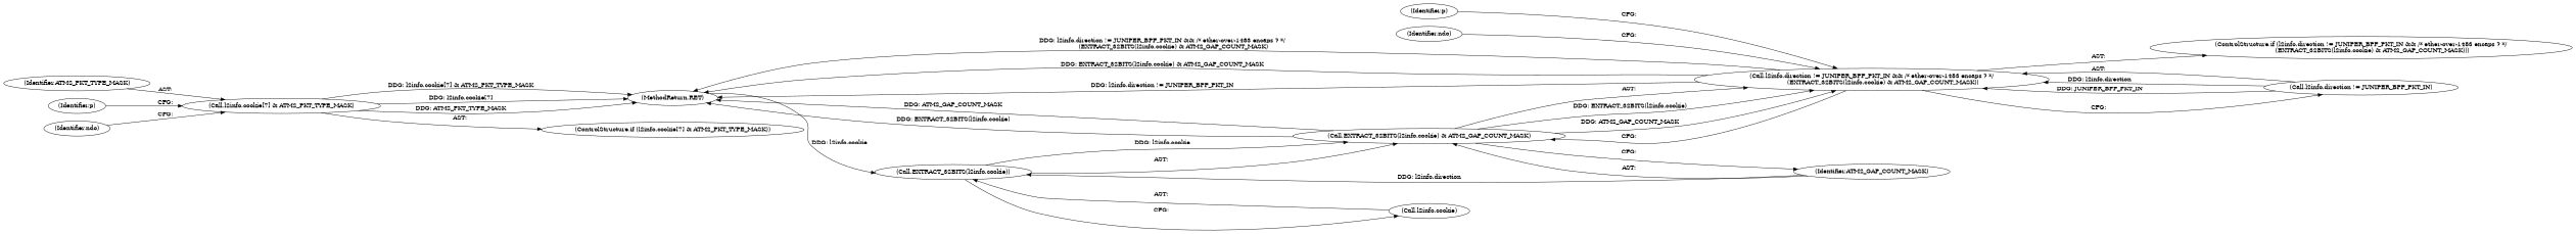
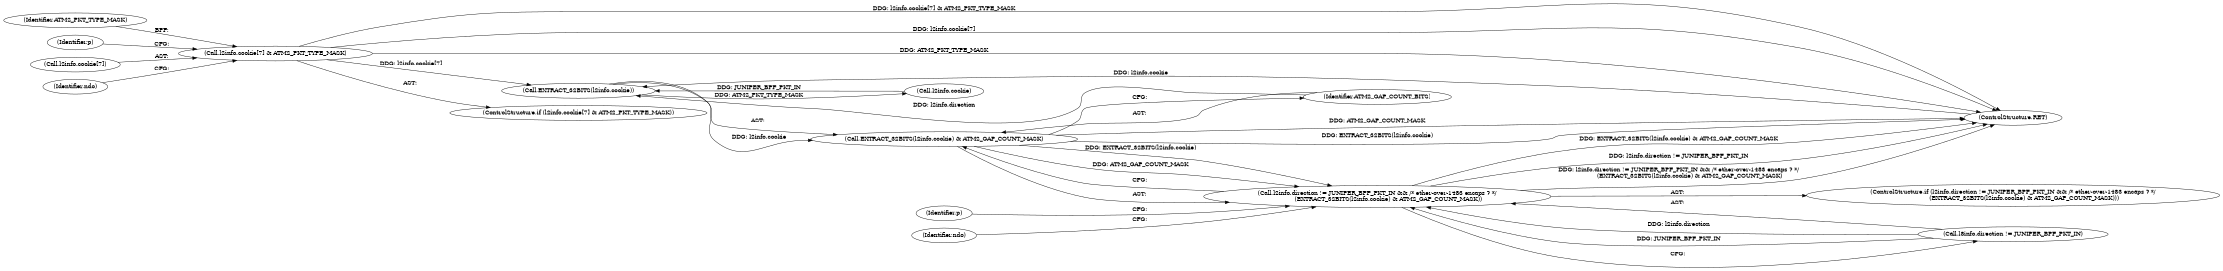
  digraph {
    rankdir=LR
    n1 [label="(Call,l2info.cookie[7] & ATM2_PKT_TYPE_MASK)"]
    n2 [label="(Call,EXTRACT_32BITS(l2info.cookie))"]
-   n3 [label="(MethodReturn,RET)"]
+   n3 [label="(ControlStructure,RET)"]
    n4 [label="(ControlStructure,if (l2info.cookie[7] & ATM2_PKT_TYPE_MASK))"]
    n5 [label="(Call,EXTRACT_32BITS(l2info.cookie) & ATM2_GAP_COUNT_MASK)"]
    n6 [label="(Call,l2info.cookie)"]
    n7 [label="(Identifier,ATM2_PKT_TYPE_MASK)"]
    n8 [label="(Call,l2info.direction != JUNIPER_BPF_PKT_IN && /* ether-over-1483 encaps ? */\n            (EXTRACT_32BITS(l2info.cookie) & ATM2_GAP_COUNT_MASK))"]
-   n9 [label="(Identifier,ATM2_GAP_COUNT_MASK)"]
+   n9 [label="(Identifier,ATM2_GAP_COUNT_BITS)"]
    n10 [label="(ControlStructure,if (l2info.direction != JUNIPER_BPF_PKT_IN && /* ether-over-1483 encaps ? */\n            (EXTRACT_32BITS(l2info.cookie) & ATM2_GAP_COUNT_MASK)))"]
-   n11 [label="(Call,l2info.direction != JUNIPER_BPF_PKT_IN)"]
+   n11 [label="(Call,l8info.direction != JUNIPER_BPF_PKT_IN)"]
    n12 [label="(Identifier,p)"]
    n13 [label="(Identifier,ndo)"]
    n14 [label="(Identifier,p)"]
+   n15 [label="(Call,l2info.cookie[7])"]
    n16 [label="(Identifier,ndo)"]
+   n1 -> n2 [label="DDG: l2info.cookie[7]"]
    n1 -> n3 [label="DDG: l2info.cookie[7] & ATM2_PKT_TYPE_MASK"]
    n1 -> n3 [label="DDG: l2info.cookie[7]"]
    n1 -> n3 [label="DDG: ATM2_PKT_TYPE_MASK"]
    n1 -> n4 [label="AST: "]
    n2 -> n5 [label="AST: "]
    n2 -> n5 [label="DDG: l2info.cookie"]
-   n2 -> n6 [label="CFG: "]
+   n2 -> n6 [label="DDG: ATM2_PKT_TYPE_MASK"]
    n3 -> n2 [label="DDG: l2info.cookie"]
    n5 -> n3 [label="DDG: ATM2_GAP_COUNT_MASK"]
    n5 -> n3 [label="DDG: EXTRACT_32BITS(l2info.cookie)"]
    n5 -> n8 [label="AST: "]
    n5 -> n8 [label="DDG: EXTRACT_32BITS(l2info.cookie)"]
    n5 -> n8 [label="DDG: ATM2_GAP_COUNT_MASK"]
    n5 -> n9 [label="CFG: "]
-   n6 -> n2 [label="AST: "]
-   n7 -> n1 [label="AST: "]
+   n6 -> n2 [label="DDG: JUNIPER_BPF_PKT_IN"]
+   n7 -> n1 [label="BPF: "]
    n8 -> n3 [label="DDG: l2info.direction != JUNIPER_BPF_PKT_IN && /* ether-over-1483 encaps ? */\n            (EXTRACT_32BITS(l2info.cookie) & ATM2_GAP_COUNT_MASK)"]
    n8 -> n3 [label="DDG: EXTRACT_32BITS(l2info.cookie) & ATM2_GAP_COUNT_MASK"]
    n8 -> n3 [label="DDG: l2info.direction != JUNIPER_BPF_PKT_IN"]
    n8 -> n5 [label="CFG: "]
    n8 -> n10 [label="AST: "]
    n8 -> n11 [label="CFG: "]
    n9 -> n2 [label="DDG: l2info.direction"]
    n9 -> n5 [label="AST: "]
    n11 -> n8 [label="AST: "]
    n11 -> n8 [label="DDG: l2info.direction"]
    n11 -> n8 [label="DDG: JUNIPER_BPF_PKT_IN"]
    n12 -> n8 [label="CFG: "]
    n13 -> n8 [label="CFG: "]
    n14 -> n1 [label="CFG: "]
+   n15 -> n1 [label="AST: "]
    n16 -> n1 [label="CFG: "]
  }
